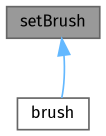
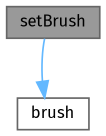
  digraph {
    rankdir=TB
    fontname="Fira Sans"
    node [fontname="Fira Sans" fontsize=10 shape=box style=filled]
    n1 [color=gray40 fillcolor=grey60 fontcolor=black height=0.2 label=setBrush width=0.4]
    n2 [color=grey40 fillcolor=white height=0.2 label=brush width=0.4]
-   n2 -> n1 [color=steelblue1 fontname="Fira Sans" fontsize=10 labelfontname=Helvetica labelfontsize=10 style=solid]
+   n1 -> n2 [color=steelblue1 fontname="Fira Sans" fontsize=10 labelfontname=Helvetica labelfontsize=10 style=solid]
  }
